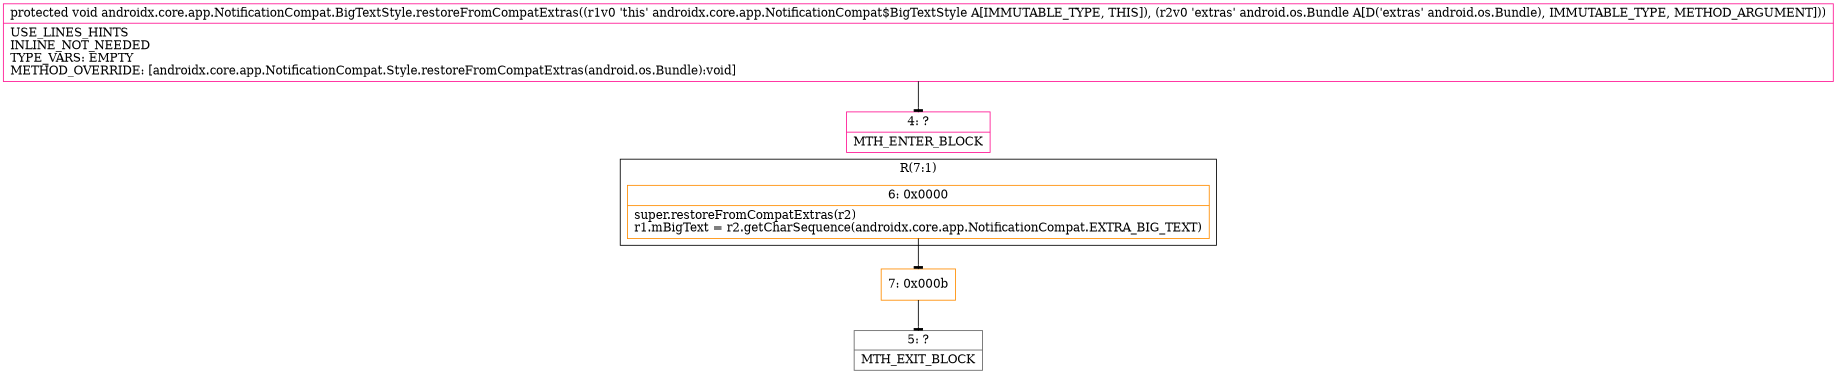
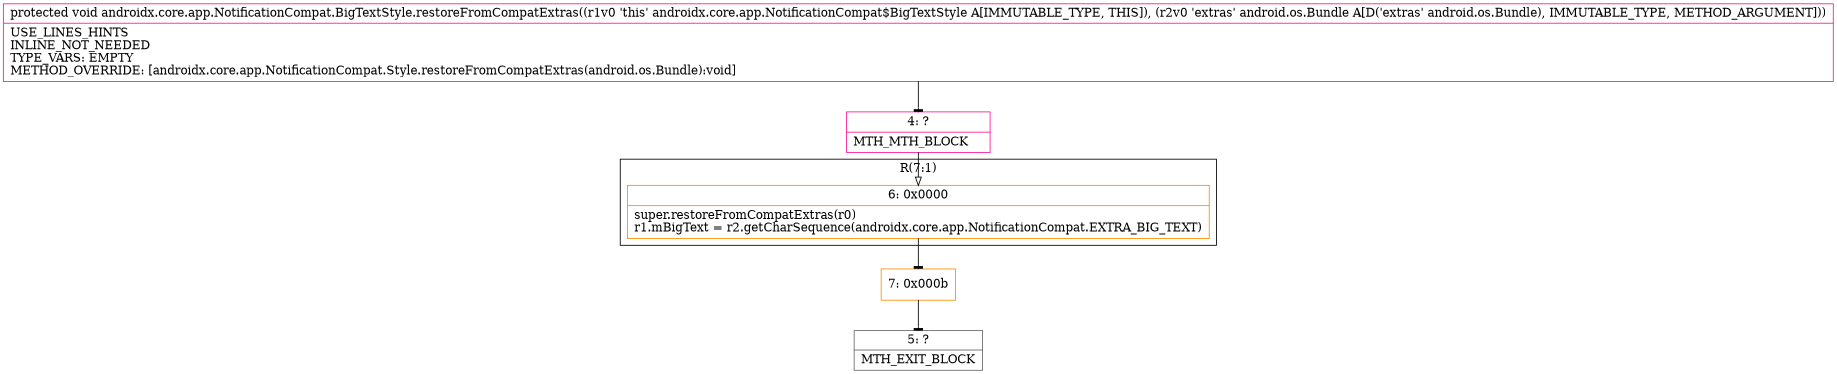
  digraph {
    node [color=darkorange shape=record]
    edge [arrowhead=tee]
-   n1 [label="{6\:\ 0x0000|super.restoreFromCompatExtras(r2)\lr1.mBigText = r2.getCharSequence(androidx.core.app.NotificationCompat.EXTRA_BIG_TEXT)\l}"]
+   n1 [label="{6\:\ 0x0000|super.restoreFromCompatExtras(r0)\lr1.mBigText = r2.getCharSequence(androidx.core.app.NotificationCompat.EXTRA_BIG_TEXT)\l}"]
    n2 [label="{7\:\ 0x000b}"]
    n3 [color=gray40 label="{5\:\ ?|MTH_EXIT_BLOCK\l}"]
-   n4 [color=deeppink label="{4\:\ ?|MTH_ENTER_BLOCK\l}"]
+   n4 [color=deeppink label="{4\:\ ?|MTH_MTH_BLOCK\l}"]
    n5 [color=deeppink label="{protected void androidx.core.app.NotificationCompat.BigTextStyle.restoreFromCompatExtras((r1v0 'this' androidx.core.app.NotificationCompat$BigTextStyle A[IMMUTABLE_TYPE, THIS]), (r2v0 'extras' android.os.Bundle A[D('extras' android.os.Bundle), IMMUTABLE_TYPE, METHOD_ARGUMENT]))  | USE_LINES_HINTS\lINLINE_NOT_NEEDED\lTYPE_VARS: EMPTY\lMETHOD_OVERRIDE: [androidx.core.app.NotificationCompat.Style.restoreFromCompatExtras(android.os.Bundle):void]\l}"]
    subgraph cluster_1 {
      label="R(7:1)"
      n1
    }
    n1 -> n2
    n2 -> n3
+   n4 -> n1 [arrowhead=onormal]
    n5 -> n4
  }
